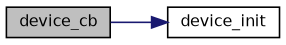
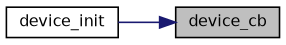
  digraph {
    rankdir=RL
    node [color=black fontname=Helvetica fontsize=10 shape=record style=filled]
    n1 [fillcolor=grey75 fontcolor=black height=0.2 label=device_cb width=0.4]
    n2 [fillcolor=white height=0.2 label=device_init width=0.4]
-   n2 -> n1 [color=midnightblue dir=back fontname=Helvetica fontsize=10 labelfontname=Helvetica labelfontsize=10 style=solid]
+   n1 -> n2 [color=midnightblue dir=back fontname=Helvetica fontsize=10 labelfontname=Helvetica labelfontsize=10 style=solid]
  }
